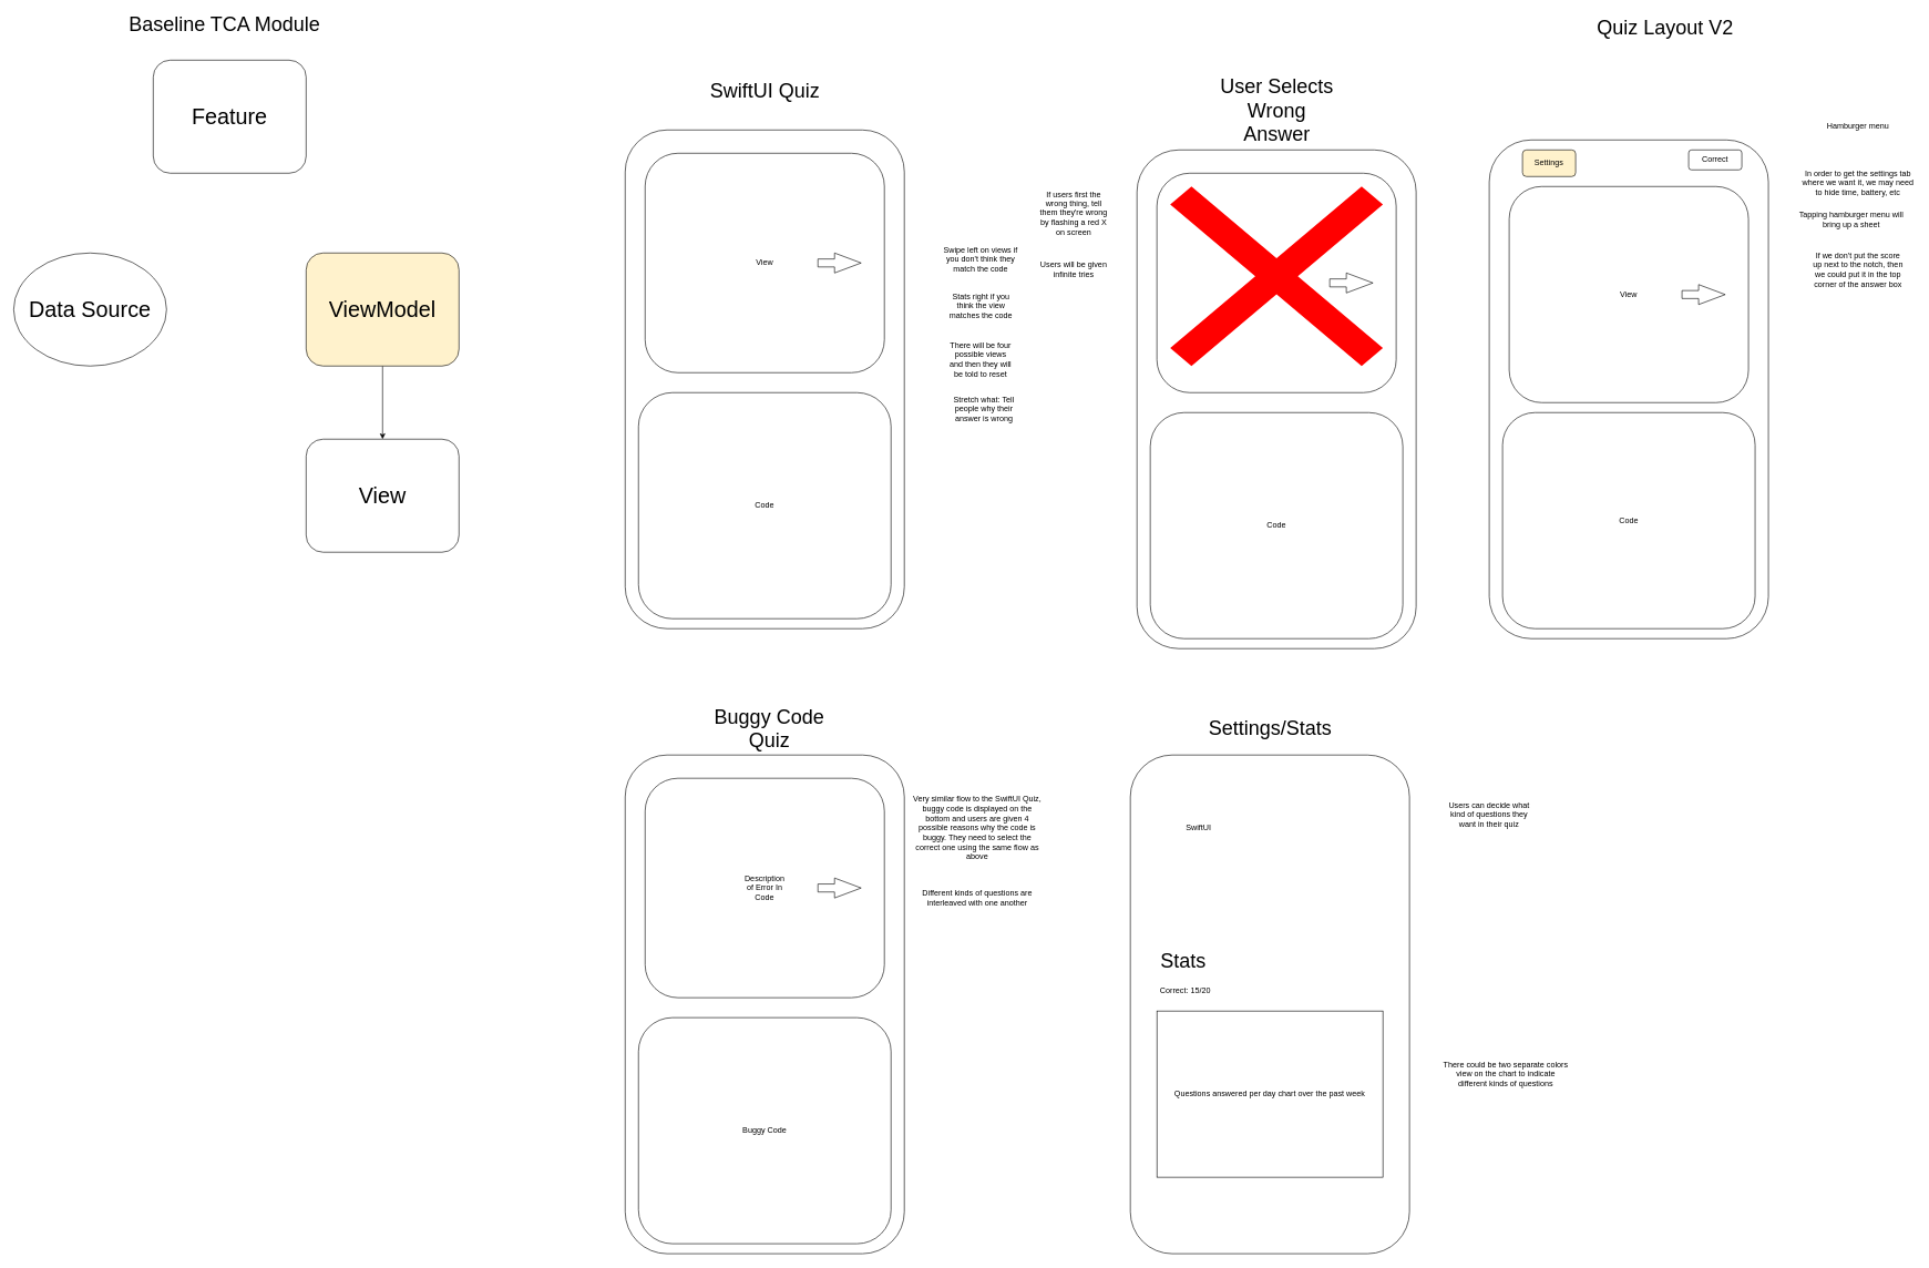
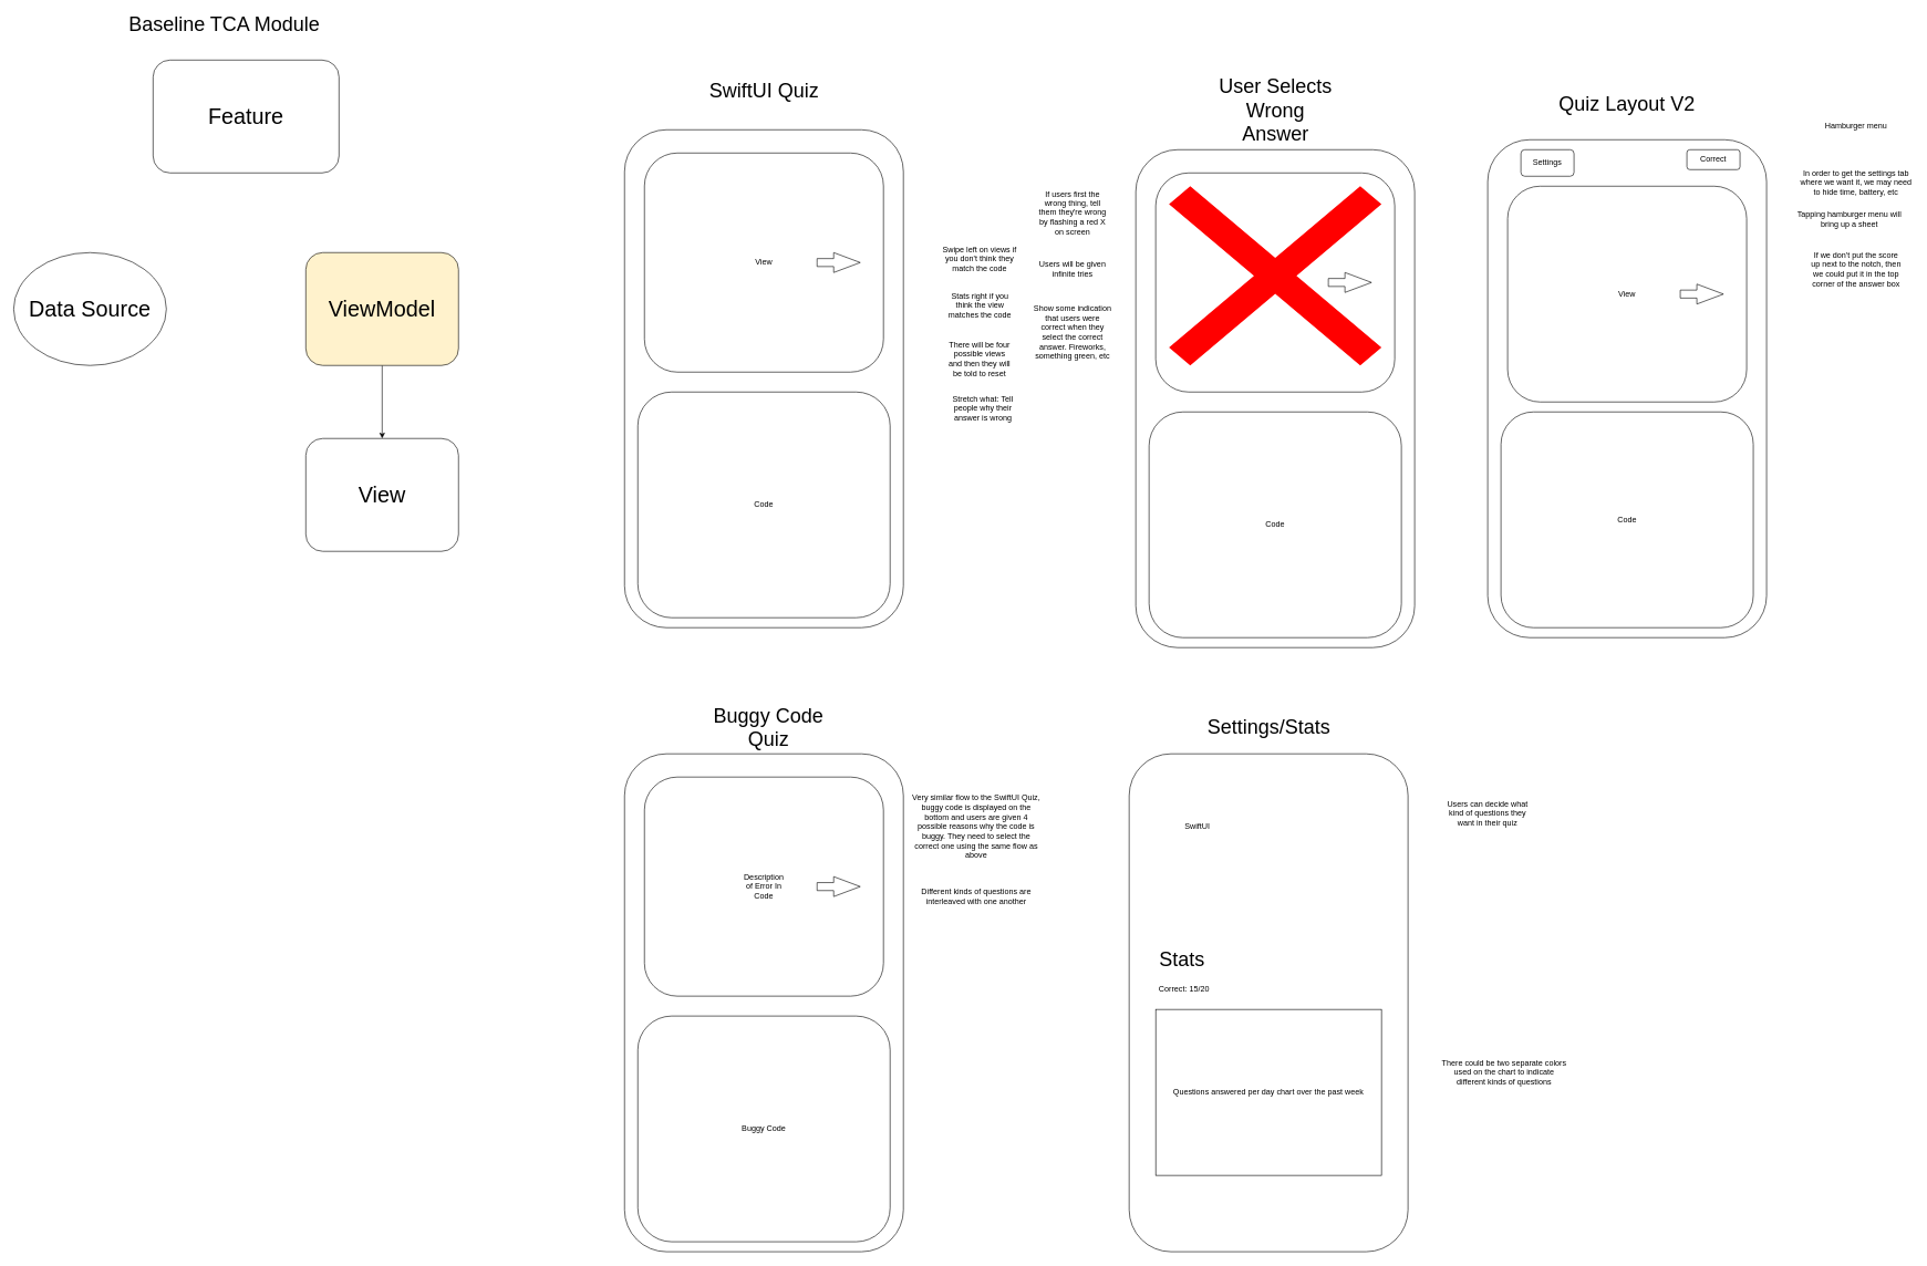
  <mxCell id="0" />
  <mxCell id="1" parent="0" />
- <mxCell id="2" value="&lt;span style=&quot;font-size: 33px;&quot;&gt;Feature&lt;/span&gt;" style="rounded=1;whiteSpace=wrap;html=1;" parent="1" vertex="1"><mxGeometry x="230" y="90" width="230" height="170" as="geometry" /></mxCell>
+ <mxCell id="2" value="&lt;span style=&quot;font-size: 33px;&quot;&gt;Feature&lt;/span&gt;" style="rounded=1;whiteSpace=wrap;html=1;" parent="1" vertex="1"><mxGeometry x="230" y="90" width="280" height="170" as="geometry" /></mxCell>
  <mxCell id="3" value="&lt;span style=&quot;font-size: 33px;&quot;&gt;Data Source&lt;/span&gt;" style="ellipse;whiteSpace=wrap;html=1;" parent="1" vertex="1"><mxGeometry x="20" y="380" width="230" height="170" as="geometry" /></mxCell>
  <mxCell id="4" style="edgeStyle=orthogonalEdgeStyle;rounded=0;orthogonalLoop=1;jettySize=auto;html=1;" parent="1" source="5" target="6" edge="1"><mxGeometry relative="1" as="geometry" /></mxCell>
  <mxCell id="5" value="&lt;span style=&quot;font-size: 33px;&quot;&gt;ViewModel&lt;/span&gt;" style="rounded=1;whiteSpace=wrap;html=1;fillColor=#fff2cc;" parent="1" vertex="1"><mxGeometry x="460" y="380" width="230" height="170" as="geometry" /></mxCell>
  <mxCell id="6" value="&lt;span style=&quot;font-size: 33px;&quot;&gt;View&lt;/span&gt;" style="rounded=1;whiteSpace=wrap;html=1;" parent="1" vertex="1"><mxGeometry x="460" y="660" width="230" height="170" as="geometry" /></mxCell>
  <mxCell id="7" value="&lt;font style=&quot;font-size: 30px;&quot;&gt;Baseline TCA Module&lt;/font&gt;" style="text;html=1;strokeColor=none;fillColor=none;align=center;verticalAlign=middle;whiteSpace=wrap;rounded=0;" parent="1" vertex="1"><mxGeometry x="180" y="20" width="315" height="30" as="geometry" /></mxCell>
  <mxCell id="8" value="" style="rounded=1;whiteSpace=wrap;html=1;" parent="1" vertex="1"><mxGeometry x="940" y="195" width="420" height="750" as="geometry" /></mxCell>
  <mxCell id="9" value="&lt;span style=&quot;font-size: 30px;&quot;&gt;SwiftUI Quiz&lt;/span&gt;" style="text;html=1;strokeColor=none;fillColor=none;align=center;verticalAlign=middle;whiteSpace=wrap;rounded=0;" parent="1" vertex="1"><mxGeometry x="1062.5" y="120" width="175" height="30" as="geometry" /></mxCell>
  <mxCell id="10" value="Code" style="rounded=1;whiteSpace=wrap;html=1;" parent="1" vertex="1"><mxGeometry x="960" y="590" width="380" height="340" as="geometry" /></mxCell>
  <mxCell id="11" value="" style="rounded=1;whiteSpace=wrap;html=1;" parent="1" vertex="1"><mxGeometry x="970" y="230" width="360" height="330" as="geometry" /></mxCell>
  <mxCell id="12" value="View" style="text;html=1;strokeColor=none;fillColor=none;align=center;verticalAlign=middle;whiteSpace=wrap;rounded=0;" parent="1" vertex="1"><mxGeometry x="1120" y="380" width="60" height="30" as="geometry" /></mxCell>
  <mxCell id="13" value="" style="html=1;shadow=0;dashed=0;align=center;verticalAlign=middle;shape=mxgraph.arrows2.arrow;dy=0.6;dx=40;notch=0;" parent="1" vertex="1"><mxGeometry x="1230" y="380" width="65" height="30" as="geometry" /></mxCell>
  <mxCell id="14" value="Swipe left on views if you don't think they match the code" style="text;html=1;strokeColor=none;fillColor=none;align=center;verticalAlign=middle;whiteSpace=wrap;rounded=0;" parent="1" vertex="1"><mxGeometry x="1410" y="350" width="130" height="80" as="geometry" /></mxCell>
  <mxCell id="15" value="Stats right if you think the view matches the code" style="text;html=1;strokeColor=none;fillColor=none;align=center;verticalAlign=middle;whiteSpace=wrap;rounded=0;" parent="1" vertex="1"><mxGeometry x="1422.5" y="430" width="105" height="60" as="geometry" /></mxCell>
  <mxCell id="16" value="There will be four possible views and then they will be told to reset" style="text;html=1;strokeColor=none;fillColor=none;align=center;verticalAlign=middle;whiteSpace=wrap;rounded=0;" parent="1" vertex="1"><mxGeometry x="1426.25" y="510" width="97.5" height="60" as="geometry" /></mxCell>
  <mxCell id="17" value="If users first the wrong thing, tell them they're wrong by flashing a red X on screen" style="text;html=1;strokeColor=none;fillColor=none;align=center;verticalAlign=middle;whiteSpace=wrap;rounded=0;" parent="1" vertex="1"><mxGeometry x="1560" y="270" width="110" height="100" as="geometry" /></mxCell>
  <mxCell id="18" value="" style="rounded=1;whiteSpace=wrap;html=1;" parent="1" vertex="1"><mxGeometry x="1710" y="225" width="420" height="750" as="geometry" /></mxCell>
  <mxCell id="19" value="&lt;span style=&quot;font-size: 30px;&quot;&gt;User Selects Wrong Answer&lt;/span&gt;" style="text;html=1;strokeColor=none;fillColor=none;align=center;verticalAlign=middle;whiteSpace=wrap;rounded=0;" parent="1" vertex="1"><mxGeometry x="1832.5" y="150" width="175" height="30" as="geometry" /></mxCell>
  <mxCell id="20" value="Code" style="rounded=1;whiteSpace=wrap;html=1;" parent="1" vertex="1"><mxGeometry x="1730" y="620" width="380" height="340" as="geometry" /></mxCell>
  <mxCell id="21" value="" style="rounded=1;whiteSpace=wrap;html=1;" parent="1" vertex="1"><mxGeometry x="1740" y="260" width="360" height="330" as="geometry" /></mxCell>
  <mxCell id="22" value="View" style="text;html=1;strokeColor=none;fillColor=none;align=center;verticalAlign=middle;whiteSpace=wrap;rounded=0;" parent="1" vertex="1"><mxGeometry x="1890" y="410" width="60" height="30" as="geometry" /></mxCell>
  <mxCell id="23" value="" style="html=1;shadow=0;dashed=0;align=center;verticalAlign=middle;shape=mxgraph.arrows2.arrow;dy=0.6;dx=40;notch=0;" parent="1" vertex="1"><mxGeometry x="2000" y="410" width="65" height="30" as="geometry" /></mxCell>
  <mxCell id="24" value="" style="shape=mxgraph.mockup.markup.redX;fillColor=#ff0000;html=1;shadow=0;whiteSpace=wrap;strokeColor=none;" parent="1" vertex="1"><mxGeometry x="1760" y="280" width="320" height="270" as="geometry" /></mxCell>
  <mxCell id="25" value="Users will be given infinite tries" style="text;html=1;strokeColor=none;fillColor=none;align=center;verticalAlign=middle;whiteSpace=wrap;rounded=0;" parent="1" vertex="1"><mxGeometry x="1560" y="370" width="110" height="70" as="geometry" /></mxCell>
+ <mxCell id="26" value="Show some indication that users were correct when they select the correct answer. Fireworks, something green, etc" style="text;html=1;strokeColor=none;fillColor=none;align=center;verticalAlign=middle;whiteSpace=wrap;rounded=0;" parent="1" vertex="1"><mxGeometry x="1555" y="450" width="120" height="100" as="geometry" /></mxCell>
  <mxCell id="27" value="" style="rounded=1;whiteSpace=wrap;html=1;" parent="1" vertex="1"><mxGeometry x="940" y="1135" width="420" height="750" as="geometry" /></mxCell>
  <mxCell id="28" value="&lt;span style=&quot;font-size: 30px;&quot;&gt;Buggy Code Quiz&lt;/span&gt;" style="text;html=1;strokeColor=none;fillColor=none;align=center;verticalAlign=middle;whiteSpace=wrap;rounded=0;" parent="1" vertex="1"><mxGeometry x="1062.5" y="1060" width="187.5" height="70" as="geometry" /></mxCell>
  <mxCell id="29" value="Buggy Code" style="rounded=1;whiteSpace=wrap;html=1;" parent="1" vertex="1"><mxGeometry x="960" y="1530" width="380" height="340" as="geometry" /></mxCell>
  <mxCell id="30" value="" style="rounded=1;whiteSpace=wrap;html=1;" parent="1" vertex="1"><mxGeometry x="970" y="1170" width="360" height="330" as="geometry" /></mxCell>
  <mxCell id="31" value="Description of Error In Code" style="text;html=1;strokeColor=none;fillColor=none;align=center;verticalAlign=middle;whiteSpace=wrap;rounded=0;" parent="1" vertex="1"><mxGeometry x="1120" y="1320" width="60" height="30" as="geometry" /></mxCell>
  <mxCell id="32" value="" style="html=1;shadow=0;dashed=0;align=center;verticalAlign=middle;shape=mxgraph.arrows2.arrow;dy=0.6;dx=40;notch=0;" parent="1" vertex="1"><mxGeometry x="1230" y="1320" width="65" height="30" as="geometry" /></mxCell>
  <mxCell id="33" value="Stretch what: Tell people why their answer is wrong" style="text;html=1;strokeColor=none;fillColor=none;align=center;verticalAlign=middle;whiteSpace=wrap;rounded=0;" parent="1" vertex="1"><mxGeometry x="1420" y="590" width="120" height="50" as="geometry" /></mxCell>
  <mxCell id="34" value="Very similar flow to the SwiftUI Quiz, buggy code is displayed on the bottom and users are given 4 possible reasons why the code is buggy. They need to select the correct one using the same flow as above" style="text;html=1;strokeColor=none;fillColor=none;align=center;verticalAlign=middle;whiteSpace=wrap;rounded=0;" parent="1" vertex="1"><mxGeometry x="1370" y="1180" width="200" height="130" as="geometry" /></mxCell>
  <mxCell id="35" value="Different kinds of questions are interleaved with one another" style="text;html=1;strokeColor=none;fillColor=none;align=center;verticalAlign=middle;whiteSpace=wrap;rounded=0;" parent="1" vertex="1"><mxGeometry x="1380" y="1310" width="180" height="80" as="geometry" /></mxCell>
  <mxCell id="36" value="" style="rounded=1;whiteSpace=wrap;html=1;movable=0;resizable=0;rotatable=0;deletable=0;editable=0;locked=1;connectable=0;" parent="1" vertex="1"><mxGeometry x="1700" y="1135" width="420" height="750" as="geometry" /></mxCell>
  <mxCell id="37" value="&lt;span style=&quot;font-size: 30px;&quot;&gt;Settings/Stats&lt;/span&gt;" style="text;html=1;strokeColor=none;fillColor=none;align=center;verticalAlign=middle;whiteSpace=wrap;rounded=0;" parent="1" vertex="1"><mxGeometry x="1822.5" y="1080" width="175" height="30" as="geometry" /></mxCell>
  <mxCell id="38" value="SwiftUI" style="text;html=1;strokeColor=none;fillColor=none;align=center;verticalAlign=middle;whiteSpace=wrap;rounded=0;" parent="1" vertex="1"><mxGeometry x="1772.5" y="1230" width="60" height="30" as="geometry" /></mxCell>
  <mxCell id="39" value="" style="shape=image;html=1;verticalAlign=top;verticalLabelPosition=bottom;labelBackgroundColor=#ffffff;imageAspect=0;aspect=fixed;image=https://cdn1.iconfinder.com/data/icons/unicons-line-vol-6/24/toggle-off-128.png" parent="1" vertex="1"><mxGeometry x="1980" y="1210.5" width="69" height="69" as="geometry" /></mxCell>
  <mxCell id="40" value="" style="shape=image;html=1;verticalAlign=top;verticalLabelPosition=bottom;labelBackgroundColor=#ffffff;imageAspect=0;aspect=fixed;image=https://cdn1.iconfinder.com/data/icons/unicons-line-vol-6/24/toggle-off-128.png" parent="1" vertex="1"><mxGeometry x="1980" y="1300.5" width="69" height="69" as="geometry" /></mxCell>
  <mxCell id="41" value="Users can decide what kind of questions they want in their quiz" style="text;html=1;strokeColor=none;fillColor=none;align=center;verticalAlign=middle;whiteSpace=wrap;rounded=0;" parent="1" vertex="1"><mxGeometry x="2170" y="1180.5" width="140" height="89.5" as="geometry" /></mxCell>
  <mxCell id="42" value="" style="rounded=1;whiteSpace=wrap;html=1;" parent="1" vertex="1"><mxGeometry x="2240" y="210" width="420" height="750" as="geometry" /></mxCell>
- <mxCell id="43" value="&lt;span style=&quot;font-size: 30px;&quot;&gt;Quiz Layout V2&lt;/span&gt;" style="text;html=1;strokeColor=none;fillColor=none;align=center;verticalAlign=middle;whiteSpace=wrap;rounded=0;" parent="1" vertex="1"><mxGeometry x="2396.25" y="25" width="217.5" height="30" as="geometry" /></mxCell>
+ <mxCell id="43" value="&lt;span style=&quot;font-size: 30px;&quot;&gt;Quiz Layout V2&lt;/span&gt;" style="text;html=1;strokeColor=none;fillColor=none;align=center;verticalAlign=middle;whiteSpace=wrap;rounded=0;" parent="1" vertex="1"><mxGeometry x="2341.25" y="140" width="217.5" height="30" as="geometry" /></mxCell>
  <mxCell id="44" value="Code" style="rounded=1;whiteSpace=wrap;html=1;" parent="1" vertex="1"><mxGeometry x="2260" y="620" width="380" height="325" as="geometry" /></mxCell>
  <mxCell id="45" value="View" style="rounded=1;whiteSpace=wrap;html=1;" parent="1" vertex="1"><mxGeometry x="2270" y="280" width="360" height="325" as="geometry" /></mxCell>
  <mxCell id="46" value="" style="html=1;shadow=0;dashed=0;align=center;verticalAlign=middle;shape=mxgraph.arrows2.arrow;dy=0.6;dx=40;notch=0;" parent="1" vertex="1"><mxGeometry x="2530" y="427.5" width="65" height="30" as="geometry" /></mxCell>
- <mxCell id="47" value="Settings" style="rounded=1;whiteSpace=wrap;html=1;fillColor=#fff2cc;" parent="1" vertex="1"><mxGeometry x="2290" y="225" width="80" height="40" as="geometry" /></mxCell>
+ <mxCell id="47" value="Settings" style="rounded=1;whiteSpace=wrap;html=1;" parent="1" vertex="1"><mxGeometry x="2290" y="225" width="80" height="40" as="geometry" /></mxCell>
  <mxCell id="48" value="In order to get the settings tab where we want it, we may need to hide time, battery, etc" style="text;html=1;strokeColor=none;fillColor=none;align=center;verticalAlign=middle;whiteSpace=wrap;rounded=0;" parent="1" vertex="1"><mxGeometry x="2710" y="220" width="170" height="110" as="geometry" /></mxCell>
  <mxCell id="49" value="Hamburger menu" style="text;html=1;strokeColor=none;fillColor=none;align=center;verticalAlign=middle;whiteSpace=wrap;rounded=0;" parent="1" vertex="1"><mxGeometry x="2725" y="155" width="140" height="70" as="geometry" /></mxCell>
  <mxCell id="50" value="Tapping hamburger menu will bring up a sheet" style="text;html=1;strokeColor=none;fillColor=none;align=center;verticalAlign=middle;whiteSpace=wrap;rounded=0;" parent="1" vertex="1"><mxGeometry x="2700" y="310" width="170" height="40" as="geometry" /></mxCell>
  <mxCell id="51" value="&lt;font style=&quot;font-size: 30px;&quot;&gt;Stats&lt;/font&gt;" style="text;html=1;strokeColor=none;fillColor=none;align=center;verticalAlign=middle;whiteSpace=wrap;rounded=0;" parent="1" vertex="1"><mxGeometry x="1750" y="1430" width="60" height="30" as="geometry" /></mxCell>
  <mxCell id="52" value="Correct: 15/20" style="text;html=1;strokeColor=none;fillColor=none;align=center;verticalAlign=middle;whiteSpace=wrap;rounded=0;" parent="1" vertex="1"><mxGeometry x="1732.5" y="1480" width="100" height="20" as="geometry" /></mxCell>
  <mxCell id="53" value="Questions answered per day chart over the past week" style="rounded=0;whiteSpace=wrap;html=1;" parent="1" vertex="1"><mxGeometry x="1740" y="1520" width="340" height="250" as="geometry" /></mxCell>
- <mxCell id="54" value="There could be two separate colors view on the chart to indicate different kinds of questions" style="text;html=1;strokeColor=none;fillColor=none;align=center;verticalAlign=middle;whiteSpace=wrap;rounded=0;" parent="1" vertex="1"><mxGeometry x="2170" y="1545" width="190" height="140" as="geometry" /></mxCell>
+ <mxCell id="54" value="There could be two separate colors used on the chart to indicate different kinds of questions" style="text;html=1;strokeColor=none;fillColor=none;align=center;verticalAlign=middle;whiteSpace=wrap;rounded=0;" parent="1" vertex="1"><mxGeometry x="2170" y="1545" width="190" height="140" as="geometry" /></mxCell>
  <mxCell id="55" value="Correct" style="rounded=1;whiteSpace=wrap;html=1;" parent="1" vertex="1"><mxGeometry x="2540" y="225" width="80" height="30" as="geometry" /></mxCell>
  <mxCell id="56" value="If we don't put the score up next to the notch, then we could put it in the top corner of the answer box" style="text;html=1;strokeColor=none;fillColor=none;align=center;verticalAlign=middle;whiteSpace=wrap;rounded=0;" parent="1" vertex="1"><mxGeometry x="2725" y="365" width="140" height="80" as="geometry" /></mxCell>
